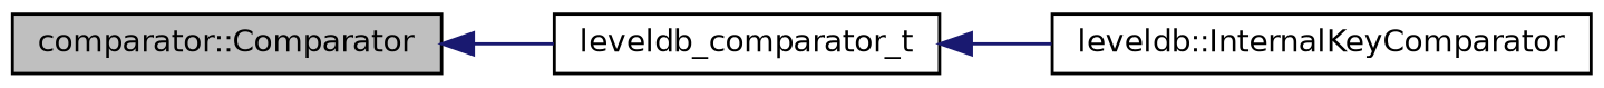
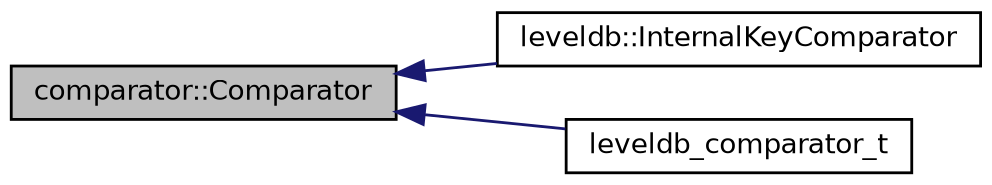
  digraph {
    rankdir=LR
    node [color=black fillcolor=white fontname=Helvetica fontsize=10 shape=record style=filled]
    edge [color=midnightblue dir=back fontname=Helvetica fontsize=10 labelfontname=Helvetica labelfontsize=10 style=solid]
    n1 [fillcolor=grey75 fontcolor=black height=0.2 label="comparator::Comparator" width=0.4]
    n2 [height=0.2 label="leveldb::InternalKeyComparator" width=0.4]
    n3 [height=0.2 label=leveldb_comparator_t width=0.4]
-   n3 -> n2
+   n1 -> n2
    n1 -> n3
  }
